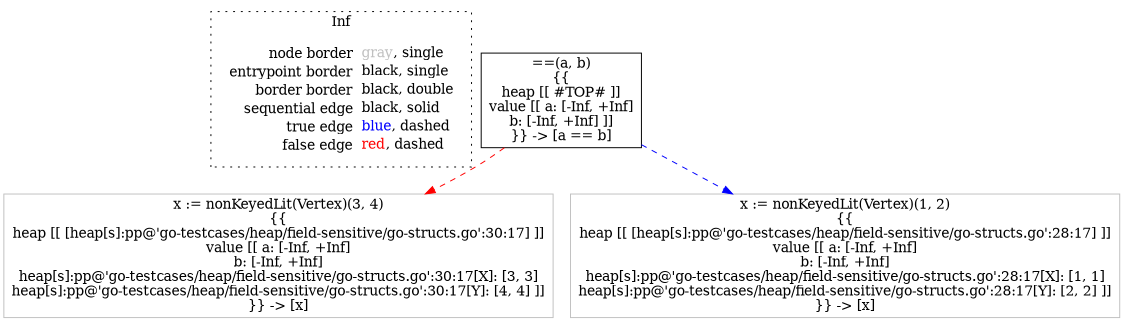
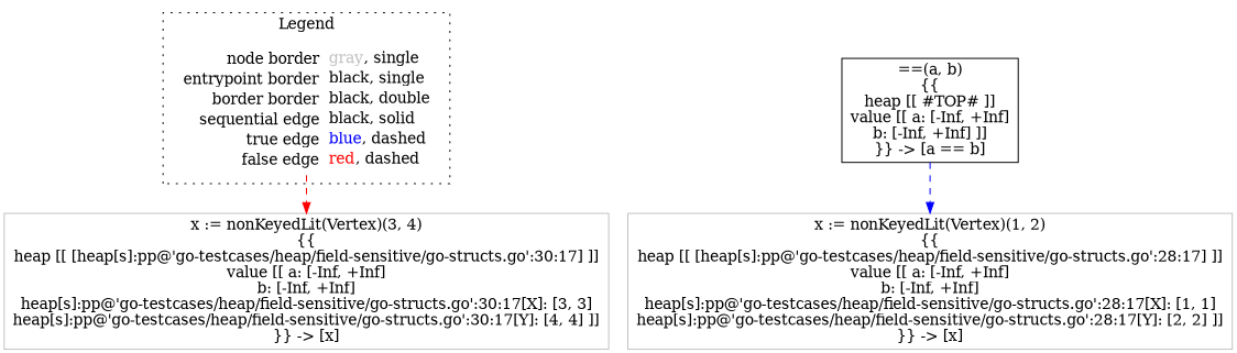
  digraph {
    node [shape=rect color=gray]
    edge [style=dashed]
    n1 [label=<<table border="0" cellpadding="2" cellspacing="0" cellborder="0"><tr><td align="right">node border&nbsp;</td><td align="left"><font color="gray">gray</font>, single</td></tr><tr><td align="right">entrypoint border&nbsp;</td><td align="left"><font color="black">black</font>, single</td></tr><tr><td align="right">border border&nbsp;</td><td align="left"><font color="black">black</font>, double</td></tr><tr><td align="right">sequential edge&nbsp;</td><td align="left"><font color="black">black</font>, solid</td></tr><tr><td align="right">true edge&nbsp;</td><td align="left"><font color="blue">blue</font>, dashed</td></tr><tr><td align="right">false edge&nbsp;</td><td align="left"><font color="red">red</font>, dashed</td></tr></table>> shape=plaintext color=""]
    n2 [color=black label=<==(a, b)<BR/>{{<BR/>heap [[ #TOP# ]]<BR/>value [[ a: [-Inf, +Inf]<BR/>b: [-Inf, +Inf] ]]<BR/>}} -&gt; [a == b]>]
    n3 [label=<x := nonKeyedLit(Vertex)(3, 4)<BR/>{{<BR/>heap [[ [heap[s]:pp@'go-testcases/heap/field-sensitive/go-structs.go':30:17] ]]<BR/>value [[ a: [-Inf, +Inf]<BR/>b: [-Inf, +Inf]<BR/>heap[s]:pp@'go-testcases/heap/field-sensitive/go-structs.go':30:17[X]: [3, 3]<BR/>heap[s]:pp@'go-testcases/heap/field-sensitive/go-structs.go':30:17[Y]: [4, 4] ]]<BR/>}} -&gt; [x]>]
    n4 [label=<x := nonKeyedLit(Vertex)(1, 2)<BR/>{{<BR/>heap [[ [heap[s]:pp@'go-testcases/heap/field-sensitive/go-structs.go':28:17] ]]<BR/>value [[ a: [-Inf, +Inf]<BR/>b: [-Inf, +Inf]<BR/>heap[s]:pp@'go-testcases/heap/field-sensitive/go-structs.go':28:17[X]: [1, 1]<BR/>heap[s]:pp@'go-testcases/heap/field-sensitive/go-structs.go':28:17[Y]: [2, 2] ]]<BR/>}} -&gt; [x]>]
    subgraph cluster_1 {
-     label=Inf
+     label=Legend
      style=dotted
      n1
    }
-   n2 -> n3 [color=red]
+   n1 -> n3 [color=red]
    n2 -> n4 [color=blue]
  }
